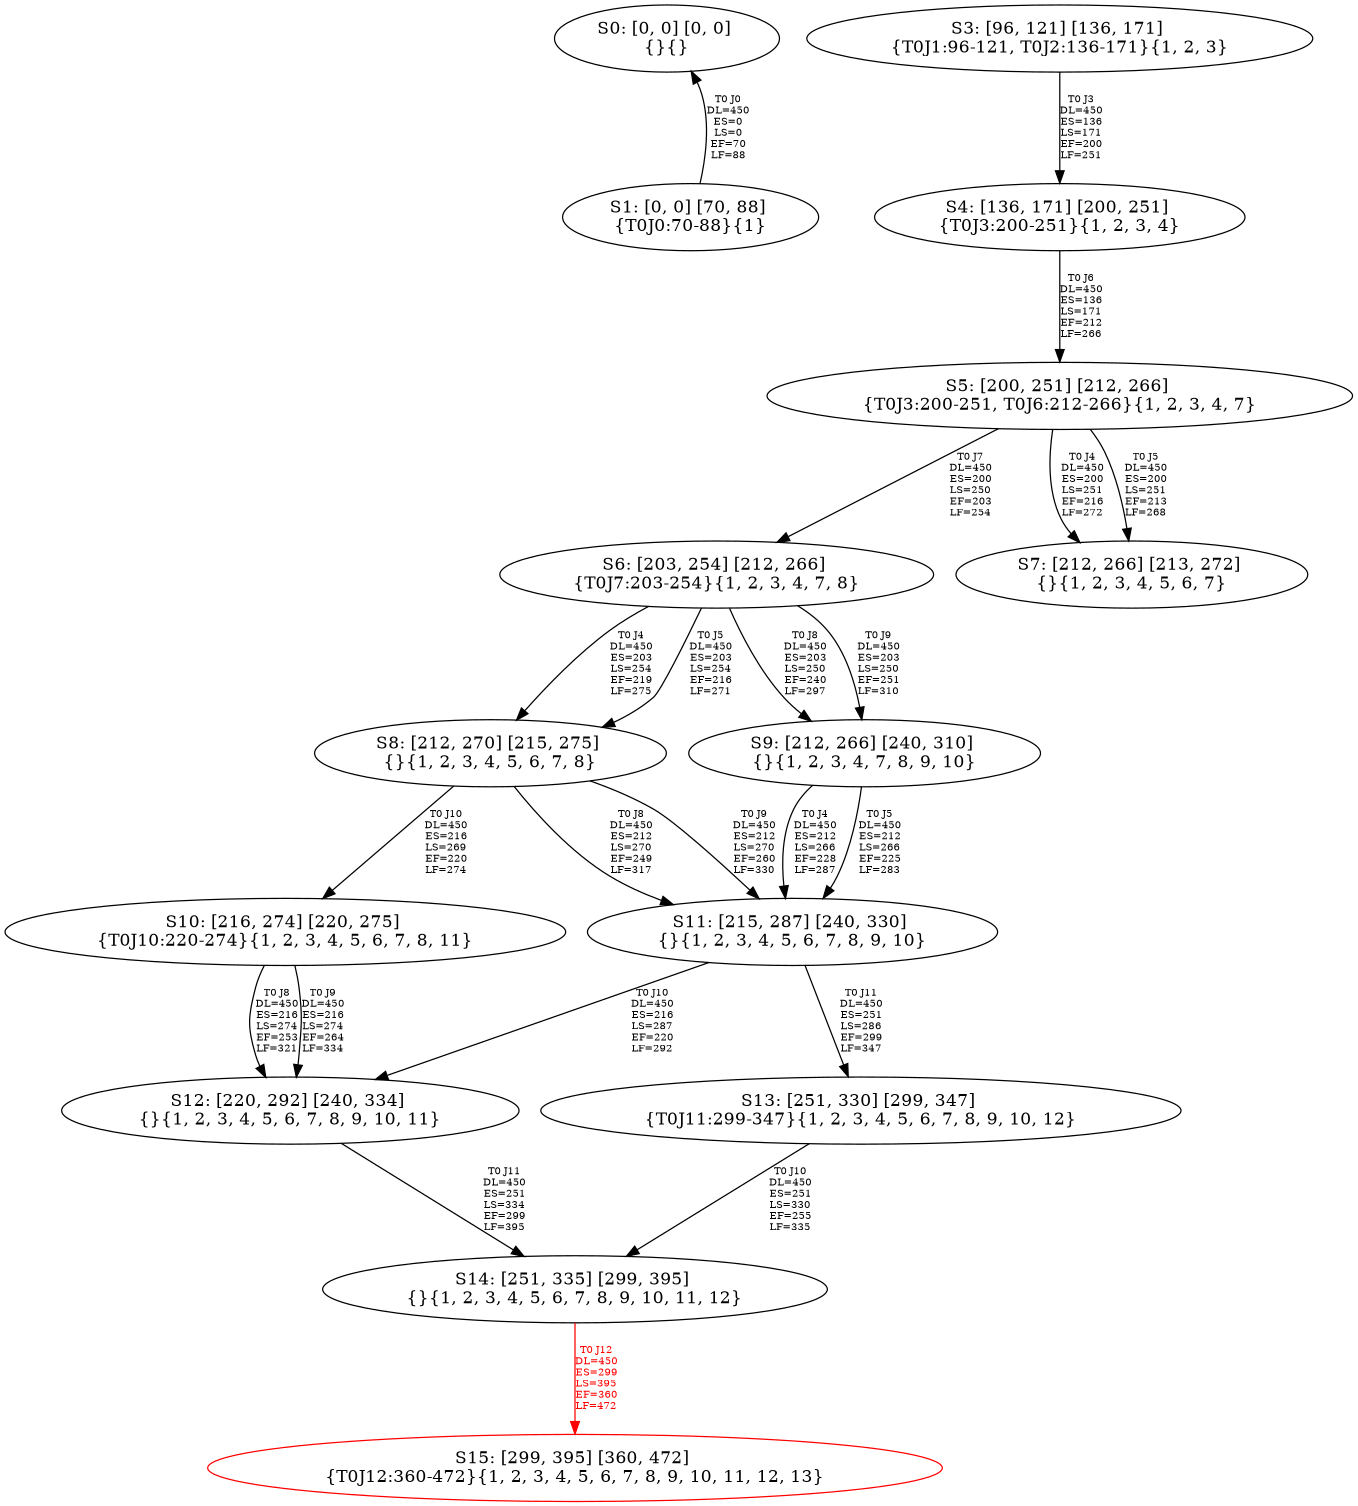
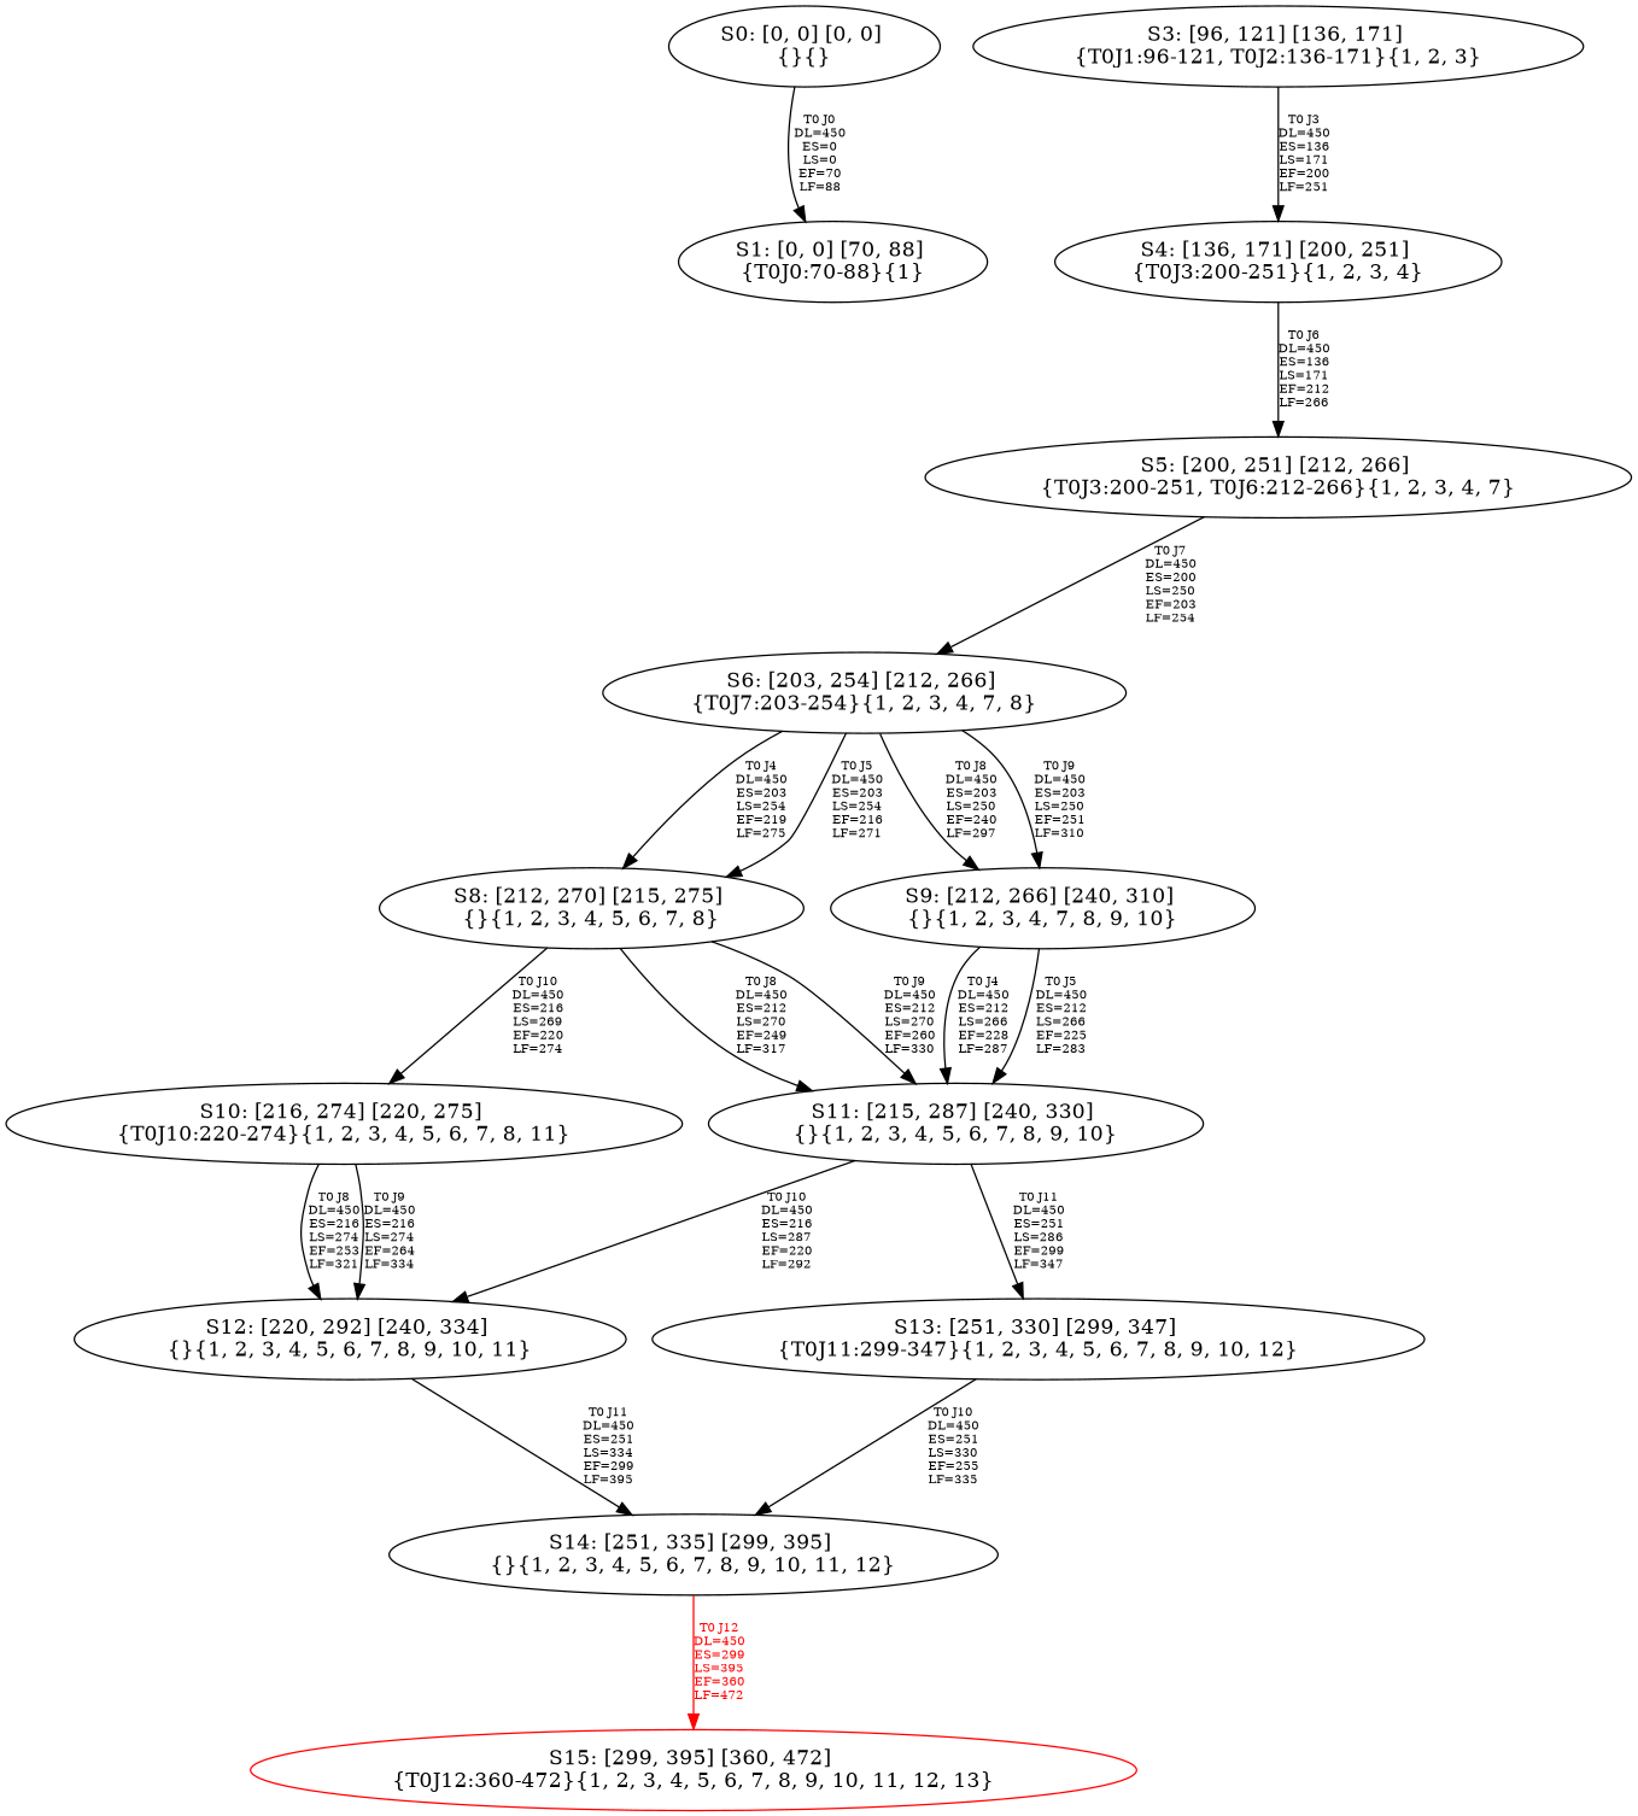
  digraph {
    edge [fontsize=8]
    n1 [label="S0: [0, 0] [0, 0] \n{}{}"]
    n2 [label="S1: [0, 0] [70, 88] \n{T0J0:70-88}{1}"]
    n3 [label="S3: [96, 121] [136, 171] \n{T0J1:96-121, T0J2:136-171}{1, 2, 3}"]
    n4 [label="S4: [136, 171] [200, 251] \n{T0J3:200-251}{1, 2, 3, 4}"]
    n5 [label="S5: [200, 251] [212, 266] \n{T0J3:200-251, T0J6:212-266}{1, 2, 3, 4, 7}"]
    n6 [label="S6: [203, 254] [212, 266] \n{T0J7:203-254}{1, 2, 3, 4, 7, 8}"]
-   n7 [label="S7: [212, 266] [213, 272] \n{}{1, 2, 3, 4, 5, 6, 7}"]
    n8 [label="S8: [212, 270] [215, 275] \n{}{1, 2, 3, 4, 5, 6, 7, 8}"]
    n9 [label="S9: [212, 266] [240, 310] \n{}{1, 2, 3, 4, 7, 8, 9, 10}"]
    n10 [label="S10: [216, 274] [220, 275] \n{T0J10:220-274}{1, 2, 3, 4, 5, 6, 7, 8, 11}"]
    n11 [label="S11: [215, 287] [240, 330] \n{}{1, 2, 3, 4, 5, 6, 7, 8, 9, 10}"]
    n12 [label="S12: [220, 292] [240, 334] \n{}{1, 2, 3, 4, 5, 6, 7, 8, 9, 10, 11}"]
    n13 [label="S13: [251, 330] [299, 347] \n{T0J11:299-347}{1, 2, 3, 4, 5, 6, 7, 8, 9, 10, 12}"]
    n14 [label="S14: [251, 335] [299, 395] \n{}{1, 2, 3, 4, 5, 6, 7, 8, 9, 10, 11, 12}"]
    n15 [color=Red label="S15: [299, 395] [360, 472] \n{T0J12:360-472}{1, 2, 3, 4, 5, 6, 7, 8, 9, 10, 11, 12, 13}"]
-   n2 -> n1 [label="T0 J0\nDL=450\nES=0\nLS=0\nEF=70\nLF=88"]
+   n1 -> n2 [label="T0 J0\nDL=450\nES=0\nLS=0\nEF=70\nLF=88"]
    n3 -> n4 [label="T0 J3\nDL=450\nES=136\nLS=171\nEF=200\nLF=251"]
    n4 -> n5 [label="T0 J6\nDL=450\nES=136\nLS=171\nEF=212\nLF=266"]
    n5 -> n6 [label="T0 J7\nDL=450\nES=200\nLS=250\nEF=203\nLF=254"]
-   n5 -> n7 [label="T0 J4\nDL=450\nES=200\nLS=251\nEF=216\nLF=272"]
-   n5 -> n7 [label="T0 J5\nDL=450\nES=200\nLS=251\nEF=213\nLF=268"]
    n6 -> n8 [label="T0 J4\nDL=450\nES=203\nLS=254\nEF=219\nLF=275"]
    n6 -> n8 [label="T0 J5\nDL=450\nES=203\nLS=254\nEF=216\nLF=271"]
    n6 -> n9 [label="T0 J8\nDL=450\nES=203\nLS=250\nEF=240\nLF=297"]
    n6 -> n9 [label="T0 J9\nDL=450\nES=203\nLS=250\nEF=251\nLF=310"]
    n8 -> n10 [label="T0 J10\nDL=450\nES=216\nLS=269\nEF=220\nLF=274"]
    n8 -> n11 [label="T0 J8\nDL=450\nES=212\nLS=270\nEF=249\nLF=317"]
    n8 -> n11 [label="T0 J9\nDL=450\nES=212\nLS=270\nEF=260\nLF=330"]
    n9 -> n11 [label="T0 J4\nDL=450\nES=212\nLS=266\nEF=228\nLF=287"]
    n9 -> n11 [label="T0 J5\nDL=450\nES=212\nLS=266\nEF=225\nLF=283"]
    n10 -> n12 [label="T0 J8\nDL=450\nES=216\nLS=274\nEF=253\nLF=321"]
    n10 -> n12 [label="T0 J9\nDL=450\nES=216\nLS=274\nEF=264\nLF=334"]
    n11 -> n12 [label="T0 J10\nDL=450\nES=216\nLS=287\nEF=220\nLF=292"]
    n11 -> n13 [label="T0 J11\nDL=450\nES=251\nLS=286\nEF=299\nLF=347"]
    n12 -> n14 [label="T0 J11\nDL=450\nES=251\nLS=334\nEF=299\nLF=395"]
    n13 -> n14 [label="T0 J10\nDL=450\nES=251\nLS=330\nEF=255\nLF=335"]
    n14 -> n15 [color=Red fontcolor=Red label="T0 J12\nDL=450\nES=299\nLS=395\nEF=360\nLF=472"]
  }
